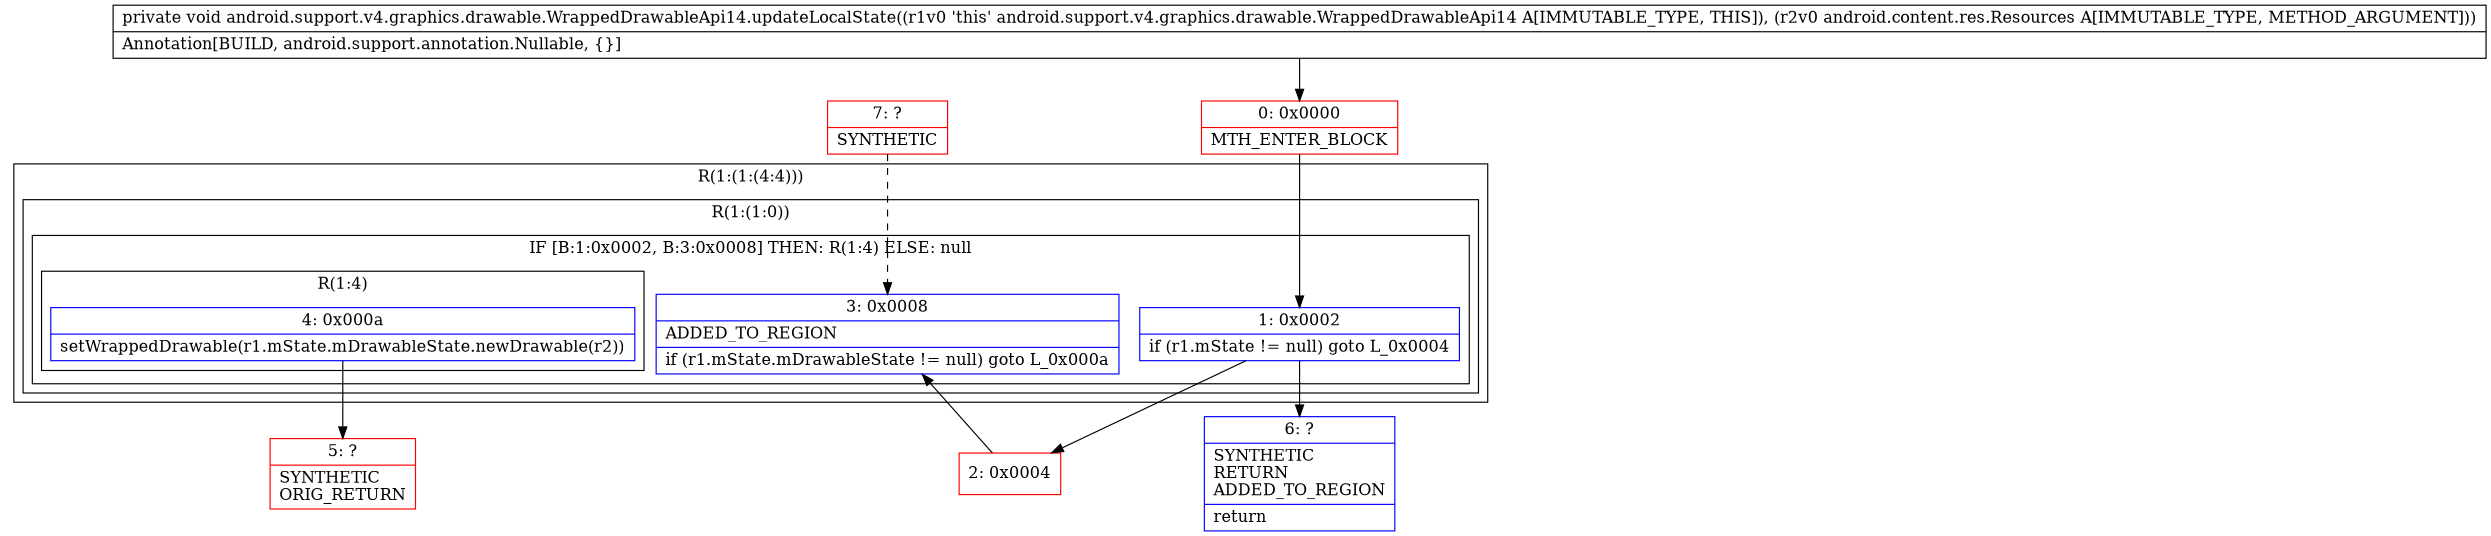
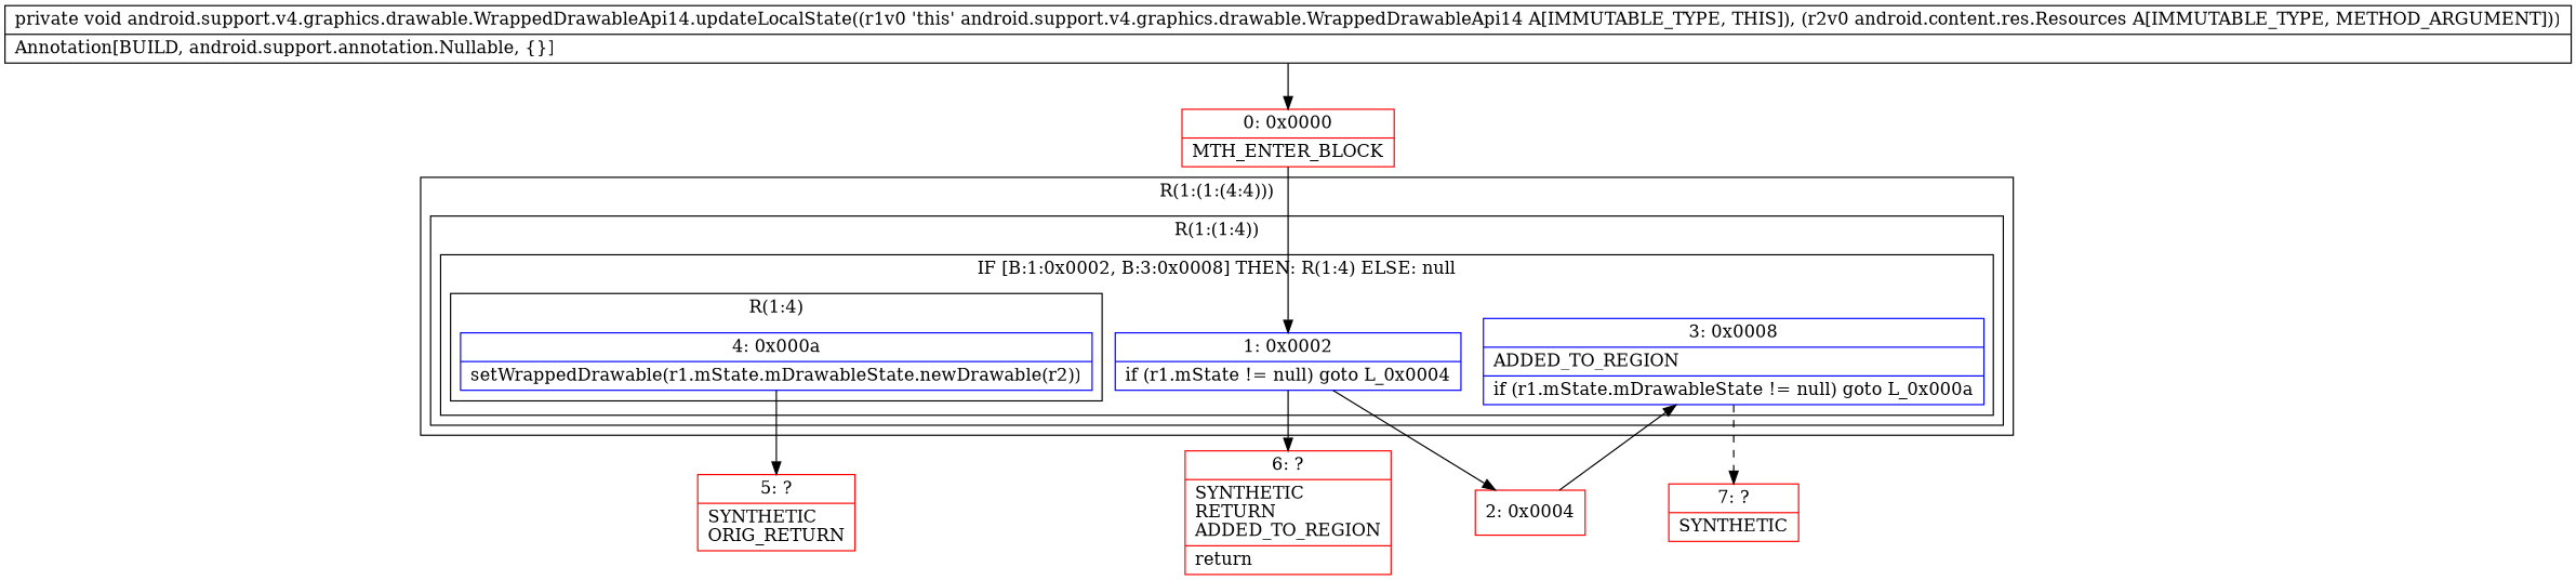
  digraph {
    node [color=red shape=record]
    n1 [color=blue label="{4\:\ 0x000a|setWrappedDrawable(r1.mState.mDrawableState.newDrawable(r2))\l}"]
    n2 [color=blue label="{1\:\ 0x0002|if (r1.mState != null) goto L_0x0004\l}"]
    n3 [color=blue label="{3\:\ 0x0008|ADDED_TO_REGION\l|if (r1.mState.mDrawableState != null) goto L_0x000a\l}"]
    n4 [label="{5\:\ ?|SYNTHETIC\lORIG_RETURN\l}"]
    n5 [label="{2\:\ 0x0004}"]
-   n6 [color=blue label="{6\:\ ?|SYNTHETIC\lRETURN\lADDED_TO_REGION\l|return\l}"]
+   n6 [label="{6\:\ ?|SYNTHETIC\lRETURN\lADDED_TO_REGION\l|return\l}"]
    n7 [label="{7\:\ ?|SYNTHETIC\l}"]
    n8 [label="{0\:\ 0x0000|MTH_ENTER_BLOCK\l}"]
    n9 [label="{private void android.support.v4.graphics.drawable.WrappedDrawableApi14.updateLocalState((r1v0 'this' android.support.v4.graphics.drawable.WrappedDrawableApi14 A[IMMUTABLE_TYPE, THIS]), (r2v0 android.content.res.Resources A[IMMUTABLE_TYPE, METHOD_ARGUMENT]))  | Annotation[BUILD, android.support.annotation.Nullable, \{\}]\l}" color=""]
    subgraph cluster_1 {
      label="R(1:(1:(4:4)))"
      subgraph cluster_2 {
-       label="R(1:(1:0))"
+       label="R(1:(1:4))"
        subgraph cluster_3 {
          label="IF [B:1:0x0002, B:3:0x0008] THEN: R(1:4) ELSE: null"
          n2
          n3
          subgraph cluster_4 {
            label="R(1:4)"
            n1
          }
        }
      }
    }
    n1 -> n4
    n2 -> n5
    n2 -> n6 [style=solid]
-   n7 -> n3 [style=dashed]
+   n3 -> n7 [style=dashed]
    n5 -> n3
    n8 -> n2
    n9 -> n8
  }
